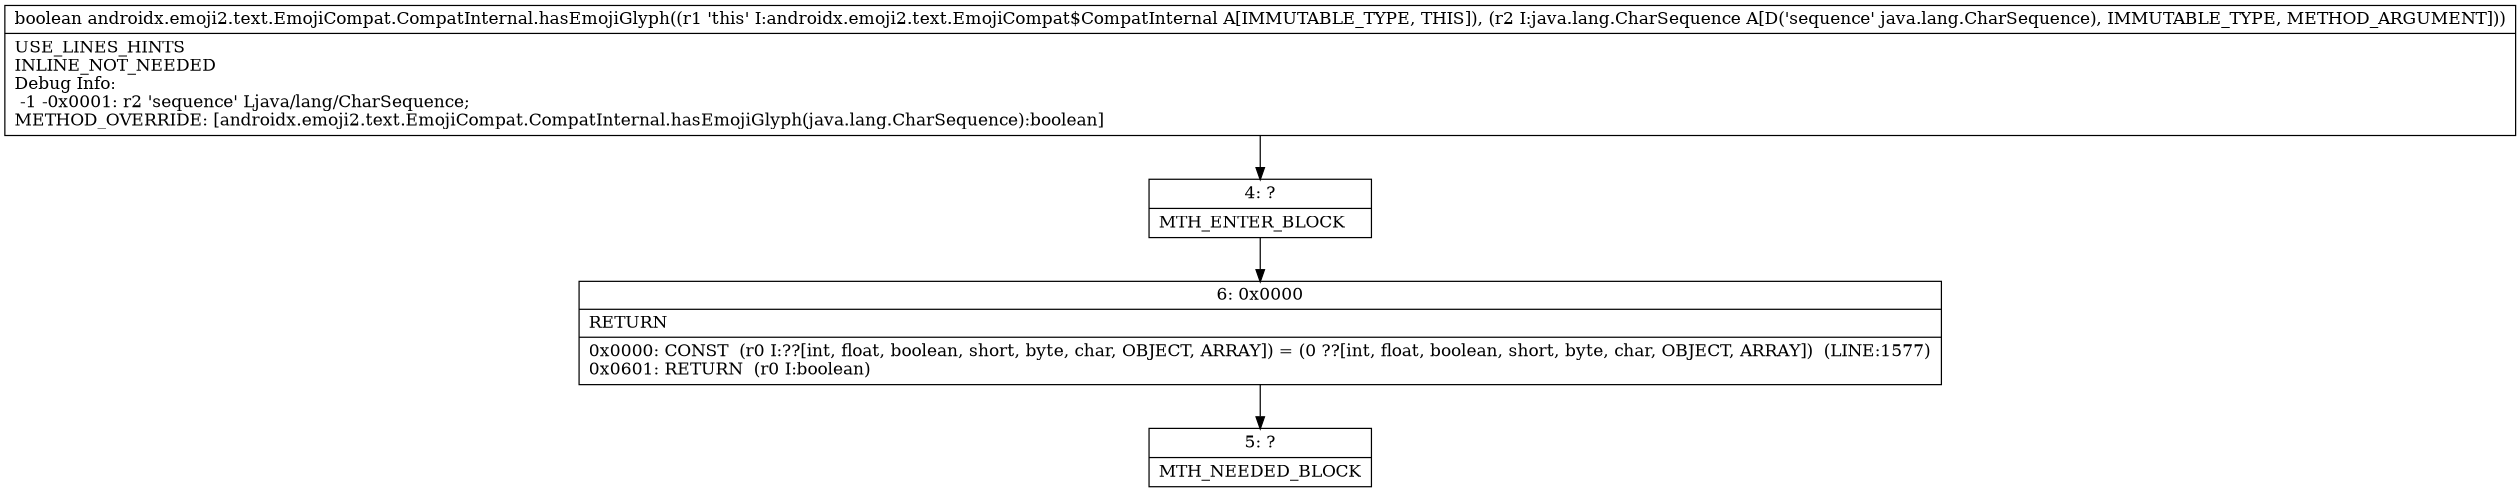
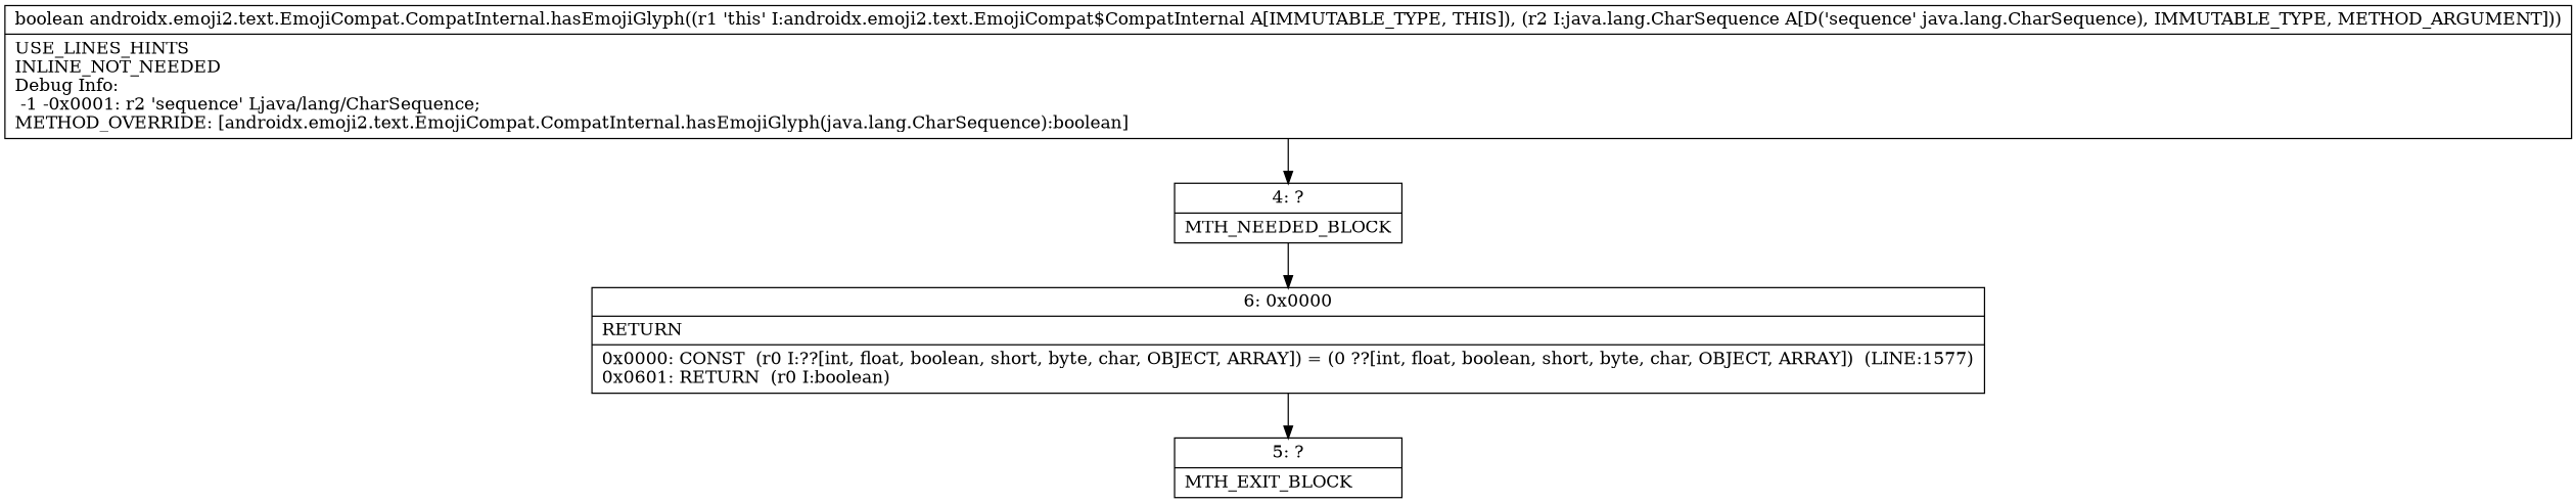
  digraph {
    node [shape=record]
-   n1 [label="{4\:\ ?|MTH_ENTER_BLOCK\l}"]
+   n1 [label="{4\:\ ?|MTH_NEEDED_BLOCK\l}"]
    n2 [label="{6\:\ 0x0000|RETURN\l|0x0000: CONST  (r0 I:??[int, float, boolean, short, byte, char, OBJECT, ARRAY]) = (0 ??[int, float, boolean, short, byte, char, OBJECT, ARRAY])  (LINE:1577)\l0x0601: RETURN  (r0 I:boolean) \l}"]
-   n3 [label="{5\:\ ?|MTH_NEEDED_BLOCK\l}"]
+   n3 [label="{5\:\ ?|MTH_EXIT_BLOCK\l}"]
    n4 [label="{boolean androidx.emoji2.text.EmojiCompat.CompatInternal.hasEmojiGlyph((r1 'this' I:androidx.emoji2.text.EmojiCompat$CompatInternal A[IMMUTABLE_TYPE, THIS]), (r2 I:java.lang.CharSequence A[D('sequence' java.lang.CharSequence), IMMUTABLE_TYPE, METHOD_ARGUMENT]))  | USE_LINES_HINTS\lINLINE_NOT_NEEDED\lDebug Info:\l  \-1 \-0x0001: r2 'sequence' Ljava\/lang\/CharSequence;\lMETHOD_OVERRIDE: [androidx.emoji2.text.EmojiCompat.CompatInternal.hasEmojiGlyph(java.lang.CharSequence):boolean]\l}"]
    n1 -> n2
    n2 -> n3
    n4 -> n1
  }
